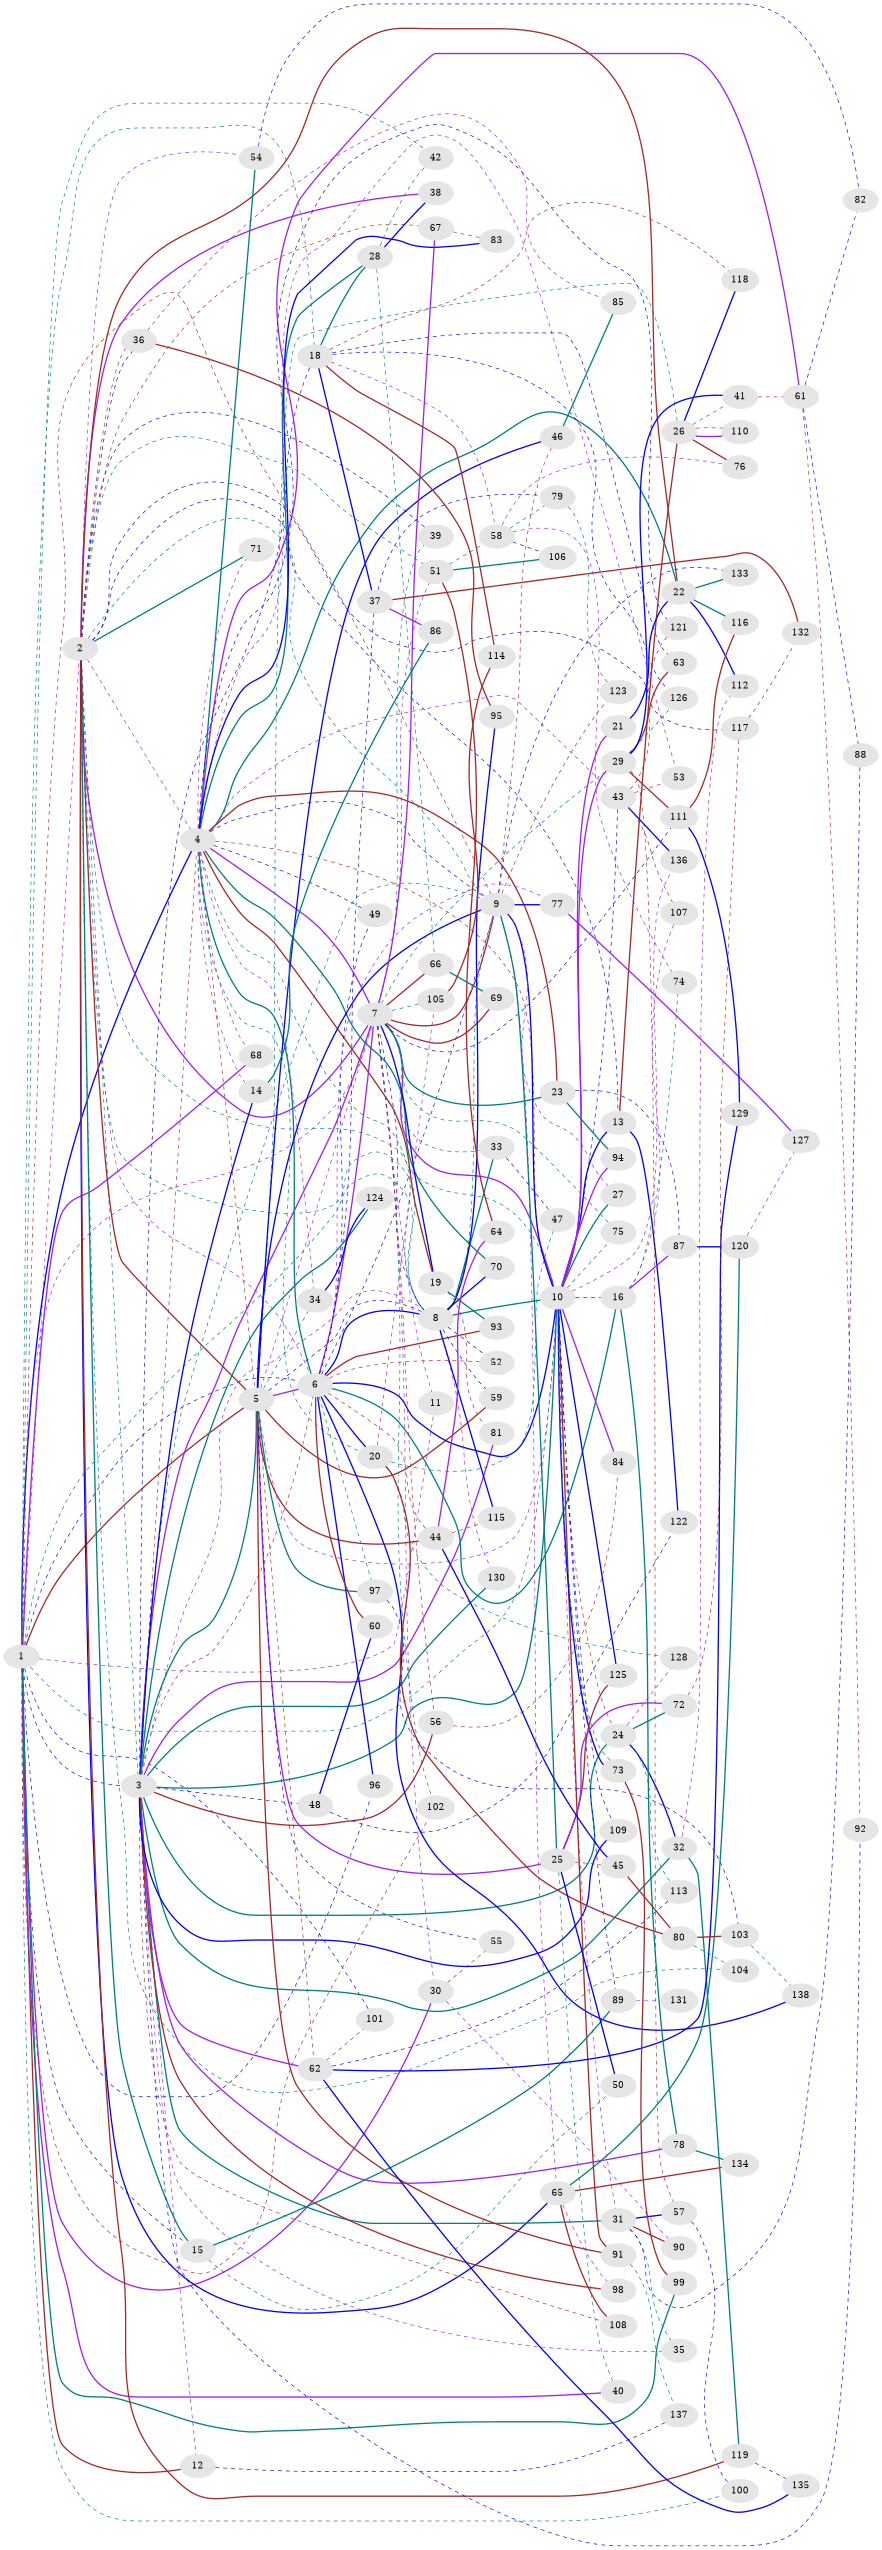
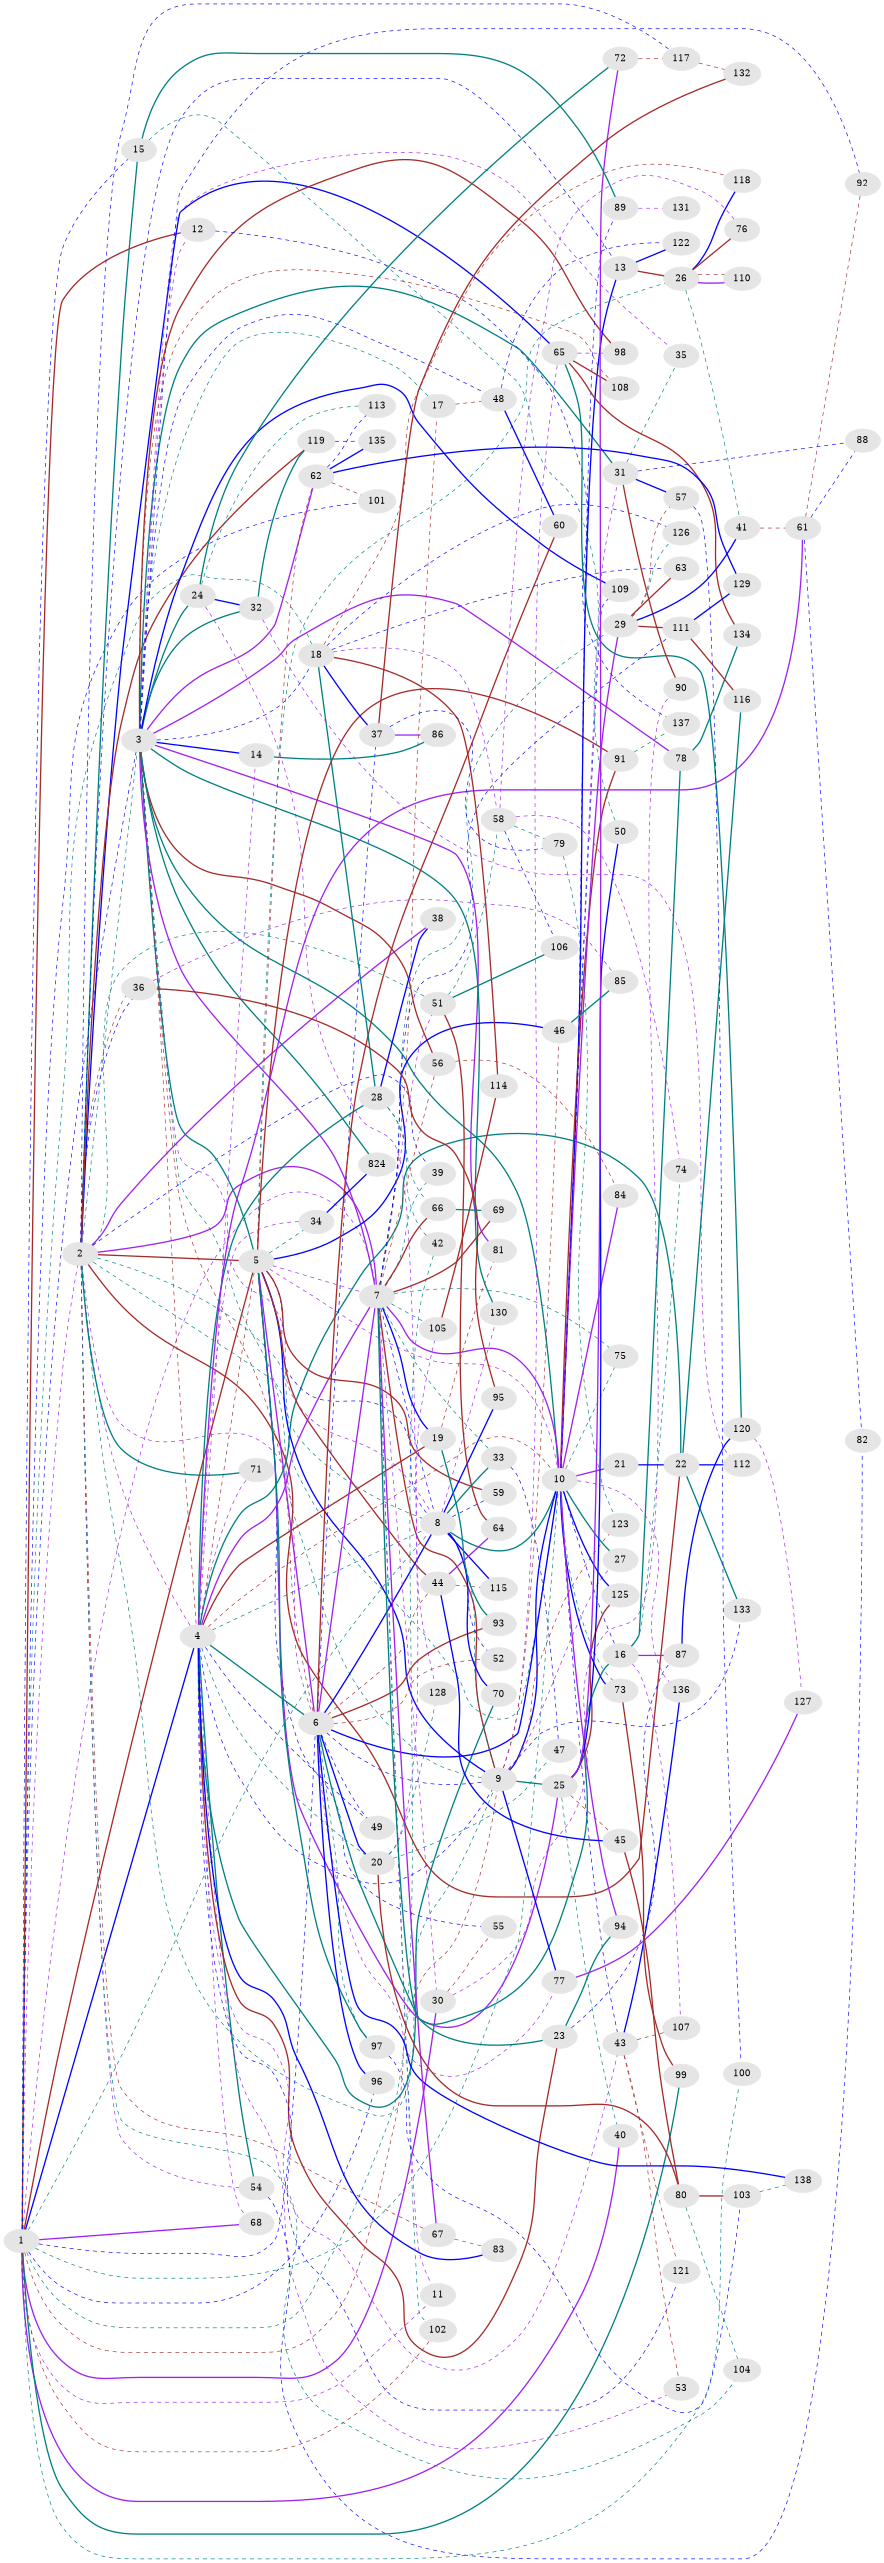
  graph {
    rankdir=LR
    node [color=gray90 style=filled]
    edge [color=blue style=dashed]
    1
    2
    3
    4
    5
    6
    7
    8
    9
    10
    11
    12
    15
    18
    30
    40
    42
    68
    96
    99
    100
    101
    102
    13
    36
    38
    39
    51
    54
    65
    67
    71
    104
    117
    119
    22
    14
+   17
    24
    31
    32
    35
    48
    56
    62
    78
    81
    92
    98
    108
    109
-   124
+   124 [label=824]
    130
    19
    20
    23
    28
    34
    43
    49
    53
    61
    70
    83
    121
    25
    26
    44
    46
    55
    59
    91
    97
    16
    37
    52
    60
    77
    93
    138
    29
    33
    66
    69
    75
    105
    111
    95
    115
    27
    123
    133
    21
    73
    84
    89
    94
    125
    136
    137
    50
    58
    63
    114
    118
    126
    90
    122
    85
    64
    106
    82
    120
    134
    132
    135
    86
    128
    72
    113
    57
    88
    112
    129
    47
    80
    116
    87
    107
    45
    41
    76
    110
    103
    74
    79
    127
    131
    1 -- 2 [color=purple]
    1 -- 3
    1 -- 4 [style=bold]
    1 -- 5 [color=brown style=bold]
    1 -- 6
    1 -- 7 [color=purple]
    1 -- 8 [color=teal]
    1 -- 9 [color=brown]
    1 -- 10 [color=teal]
    1 -- 11 [color=purple]
    1 -- 12 [color=brown style=bold]
    1 -- 15
    1 -- 18 [color=teal]
    1 -- 30 [color=purple style=bold]
    1 -- 40 [color=purple style=bold]
    1 -- 42 [color=teal]
    1 -- 68 [color=purple style=bold]
    1 -- 96
    1 -- 99 [color=teal style=bold]
    1 -- 100 [color=teal]
    1 -- 101
    1 -- 102 [color=brown]
    2 -- 3 [color=teal]
    2 -- 4 [color=purple]
    2 -- 5 [color=brown style=bold]
    2 -- 6 [color=purple]
    2 -- 7 [color=purple style=bold]
    2 -- 8 [color=teal]
    2 -- 9 [color=teal]
    2 -- 10 [color=teal]
    2 -- 15 [color=teal style=bold]
    2 -- 13
    2 -- 36
    2 -- 36 [color=brown]
    2 -- 38 [color=purple style=bold]
    2 -- 39
    2 -- 51 [color=teal]
    2 -- 54 [color=purple]
    2 -- 65 [style=bold]
    2 -- 67 [color=brown]
    2 -- 71 [color=teal style=bold]
    2 -- 104 [color=teal]
    2 -- 117
    2 -- 119 [color=brown style=bold]
    2 -- 22 [color=brown style=bold]
    3 -- 4 [color=brown]
    3 -- 5 [color=teal style=bold]
    3 -- 6 [color=brown]
    3 -- 7 [color=purple style=bold]
    3 -- 8 [color=purple]
    3 -- 9 [color=teal]
    3 -- 10 [color=teal style=bold]
    3 -- 12 [color=purple]
    3 -- 18
    3 -- 14 [style=bold]
+   3 -- 17 [color=teal]
    3 -- 24 [color=teal style=bold]
    3 -- 31 [color=teal style=bold]
    3 -- 32 [color=teal style=bold]
    3 -- 35 [color=purple]
    3 -- 48
    3 -- 56 [color=brown style=bold]
    3 -- 62 [color=purple style=bold]
    3 -- 78 [color=purple style=bold]
    3 -- 81 [color=purple style=bold]
    3 -- 92
    3 -- 98 [color=brown style=bold]
    3 -- 108 [color=brown]
    3 -- 109 [style=bold]
    3 -- 124 [color=teal style=bold]
    3 -- 130 [color=teal style=bold]
    4 -- 5 [color=brown]
    4 -- 6 [color=teal style=bold]
    4 -- 7 [color=purple style=bold]
    4 -- 8 [color=teal]
    4 -- 9
    4 -- 10 [color=brown]
    4 -- 68 [color=purple]
    4 -- 54 [color=teal style=bold]
    4 -- 71 [color=purple]
    4 -- 22 [color=teal style=bold]
    4 -- 14 [color=purple]
    4 -- 19 [color=brown style=bold]
    4 -- 20 [color=teal]
    4 -- 23 [color=brown style=bold]
    4 -- 28 [color=teal style=bold]
    4 -- 34 [color=purple]
    4 -- 43 [color=purple]
    4 -- 49
    4 -- 53 [color=purple]
    4 -- 61 [color=purple style=bold]
    4 -- 70 [color=teal style=bold]
    4 -- 83 [style=bold]
    4 -- 121
    5 -- 6 [color=purple style=bold]
    5 -- 7 [color=purple]
    5 -- 8
    5 -- 9 [style=bold]
    5 -- 10 [color=purple]
    5 -- 62 [color=brown]
    5 -- 34 [color=teal]
    5 -- 25 [color=purple style=bold]
    5 -- 26 [color=teal]
    5 -- 44 [color=brown style=bold]
    5 -- 46 [style=bold]
    5 -- 55
    5 -- 59 [color=brown style=bold]
    5 -- 91 [color=brown style=bold]
    5 -- 97 [color=teal style=bold]
    6 -- 7 [color=purple style=bold]
    6 -- 8 [style=bold]
    6 -- 9
    6 -- 10 [style=bold]
    6 -- 96 [style=bold]
    6 -- 20 [style=bold]
    6 -- 49
    6 -- 44 [color=brown]
    6 -- 97 [color=teal]
    6 -- 16 [color=teal style=bold]
    6 -- 37
    6 -- 52 [color=brown]
    6 -- 60 [color=brown style=bold]
    6 -- 77 [color=purple]
    6 -- 93 [color=brown style=bold]
    6 -- 138 [style=bold]
    7 -- 8
    7 -- 9 [color=brown style=bold]
    7 -- 10 [color=purple style=bold]
    7 -- 11 [color=purple]
    7 -- 30 [color=purple]
    7 -- 102 [color=teal]
    7 -- 39 [color=teal]
    7 -- 51 [color=purple]
    7 -- 67 [color=purple style=bold]
+   7 -- 17 [color=brown]
    7 -- 56 [color=brown]
    7 -- 19 [style=bold]
    7 -- 23 [color=teal style=bold]
    7 -- 29 [color=teal]
    7 -- 33 [color=teal]
    7 -- 66 [color=brown style=bold]
    7 -- 69 [color=brown style=bold]
    7 -- 75 [color=teal]
    7 -- 105 [color=teal]
    7 -- 111
    8 -- 9 [color=teal]
    8 -- 10 [color=teal style=bold]
    8 -- 130 [color=purple]
    8 -- 70 [style=bold]
    8 -- 59
    8 -- 52
    8 -- 33 [color=teal style=bold]
    8 -- 95 [style=bold]
    8 -- 115 [style=bold]
    9 -- 10 [style=bold]
    9 -- 65 [color=purple]
    9 -- 25 [color=teal style=bold]
    9 -- 46 [color=brown]
    9 -- 77 [style=bold]
    9 -- 27 [color=purple]
    9 -- 123 [color=brown]
    9 -- 133
    10 -- 13 [style=bold]
-   10 -- 24 [color=brown]
    10 -- 31 [color=purple]
    10 -- 109
    10 -- 43
    10 -- 91 [color=brown style=bold]
    10 -- 16
    10 -- 29 [color=purple style=bold]
    10 -- 75 [color=teal]
    10 -- 27 [color=teal style=bold]
    10 -- 21 [color=purple style=bold]
    10 -- 73 [style=bold]
    10 -- 73 [color=teal]
    10 -- 84 [color=purple style=bold]
    10 -- 89
    10 -- 94 [color=purple style=bold]
    10 -- 125 [style=bold]
    10 -- 136 [color=purple]
    12 -- 137
    15 -- 89 [color=teal style=bold]
    15 -- 50 [color=teal]
    18 -- 28 [color=teal style=bold]
    18 -- 37 [style=bold]
    18 -- 58 [color=purple]
    18 -- 63
    18 -- 114 [color=brown style=bold]
    18 -- 118 [color=brown]
    18 -- 126
    30 -- 55 [color=brown]
    30 -- 90 [color=purple]
    13 -- 26 [color=brown style=bold]
    13 -- 122 [style=bold]
    36 -- 95 [color=brown style=bold]
    36 -- 85 [color=purple]
    51 -- 58 [color=teal]
    51 -- 64 [color=brown style=bold]
    51 -- 106 [color=teal style=bold]
    54 -- 82
    65 -- 98 [color=purple]
    65 -- 108 [color=brown style=bold]
    65 -- 120 [color=teal style=bold]
    65 -- 134 [color=brown style=bold]
    67 -- 83 [color=teal]
    117 -- 132 [color=brown]
    119 -- 135
    22 -- 133 [color=teal style=bold]
    22 -- 112 [style=bold]
    22 -- 116 [color=teal style=bold]
    14 -- 86 [color=teal style=bold]
+   17 -- 48 [color=brown]
    24 -- 32 [style=bold]
    24 -- 128 [color=purple]
    24 -- 72 [color=teal style=bold]
    24 -- 113 [color=teal]
    31 -- 35 [color=teal]
    31 -- 90 [color=brown style=bold]
    31 -- 57 [style=bold]
    31 -- 88
    32 -- 119 [color=teal style=bold]
    32 -- 112 [color=purple]
    48 -- 60 [style=bold]
    48 -- 122
    56 -- 84 [color=brown]
    62 -- 101 [color=brown]
    62 -- 135 [style=bold]
    62 -- 113
    62 -- 129 [style=bold]
    78 -- 134 [color=teal style=bold]
    19 -- 81 [color=brown]
    19 -- 93 [color=teal style=bold]
    20 -- 105 [color=purple]
    20 -- 128 [color=teal]
    20 -- 47 [color=teal]
    20 -- 80 [color=brown style=bold]
    23 -- 94 [color=teal style=bold]
    23 -- 87
    28 -- 42 [color=teal]
    28 -- 38 [style=bold]
    28 -- 66 [color=teal]
    34 -- 124 [style=bold]
    43 -- 53 [color=brown]
    43 -- 121 [color=brown]
    43 -- 136 [style=bold]
    43 -- 107 [color=brown]
    61 -- 92 [color=brown]
    61 -- 82
    61 -- 88
    25 -- 40 [color=teal]
    25 -- 125 [color=brown style=bold]
    25 -- 50 [style=bold]
    25 -- 72 [color=purple style=bold]
    25 -- 45 [color=brown]
    26 -- 118 [style=bold]
    26 -- 41 [color=teal]
    26 -- 76 [color=brown style=bold]
    26 -- 110 [color=purple style=bold]
    26 -- 110 [color=brown]
    44 -- 115 [color=brown]
    44 -- 64 [color=purple style=bold]
    44 -- 45 [style=bold]
    46 -- 85 [color=teal style=bold]
    91 -- 137 [color=teal]
    97 -- 103
    16 -- 78 [color=teal style=bold]
    16 -- 87 [color=purple style=bold]
    16 -- 107 [color=purple]
    16 -- 74 [color=teal]
    37 -- 132 [color=brown style=bold]
    37 -- 86 [color=purple style=bold]
    37 -- 79
    77 -- 127 [color=purple style=bold]
    29 -- 111 [color=brown style=bold]
    29 -- 63 [color=brown style=bold]
    29 -- 126 [color=teal]
    29 -- 57 [color=brown]
    29 -- 41 [style=bold]
    33 -- 47
    66 -- 69 [color=teal style=bold]
    105 -- 114 [color=brown style=bold]
    111 -- 129 [style=bold]
    111 -- 116 [color=brown style=bold]
    21 -- 22 [style=bold]
    73 -- 99 [color=brown style=bold]
    89 -- 131 [color=purple]
    58 -- 106
    58 -- 76 [color=purple]
    58 -- 74 [color=purple]
    58 -- 79 [color=teal]
    120 -- 127 [color=purple]
    72 -- 117 [color=brown]
    57 -- 100
    80 -- 104 [color=teal]
    80 -- 103 [color=brown style=bold]
    87 -- 120 [style=bold]
    45 -- 80 [color=brown style=bold]
    41 -- 61 [color=brown]
    103 -- 138 [color=teal]
    79 -- 123 [color=teal]
  }
